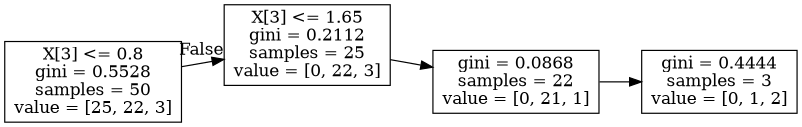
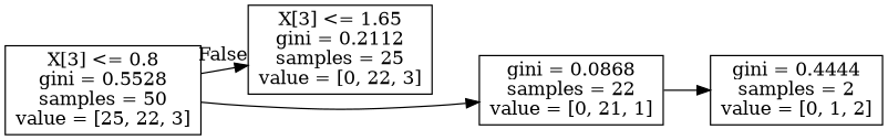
  digraph {
    rankdir=LR
    node [shape=box]
    n1 [label="X[3] <= 0.8\ngini = 0.5528\nsamples = 50\nvalue = [25, 22, 3]"]
    n2 [label="X[3] <= 1.65\ngini = 0.2112\nsamples = 25\nvalue = [0, 22, 3]"]
    n3 [label="gini = 0.0868\nsamples = 22\nvalue = [0, 21, 1]"]
-   n4 [label="gini = 0.4444\nsamples = 3\nvalue = [0, 1, 2]"]
+   n4 [label="gini = 0.4444\nsamples = 2\nvalue = [0, 1, 2]"]
    n1 -> n2 [headlabel=False labelangle=-45 labeldistance=2.5]
-   n2 -> n3
+   n1 -> n3
    n3 -> n4
  }
